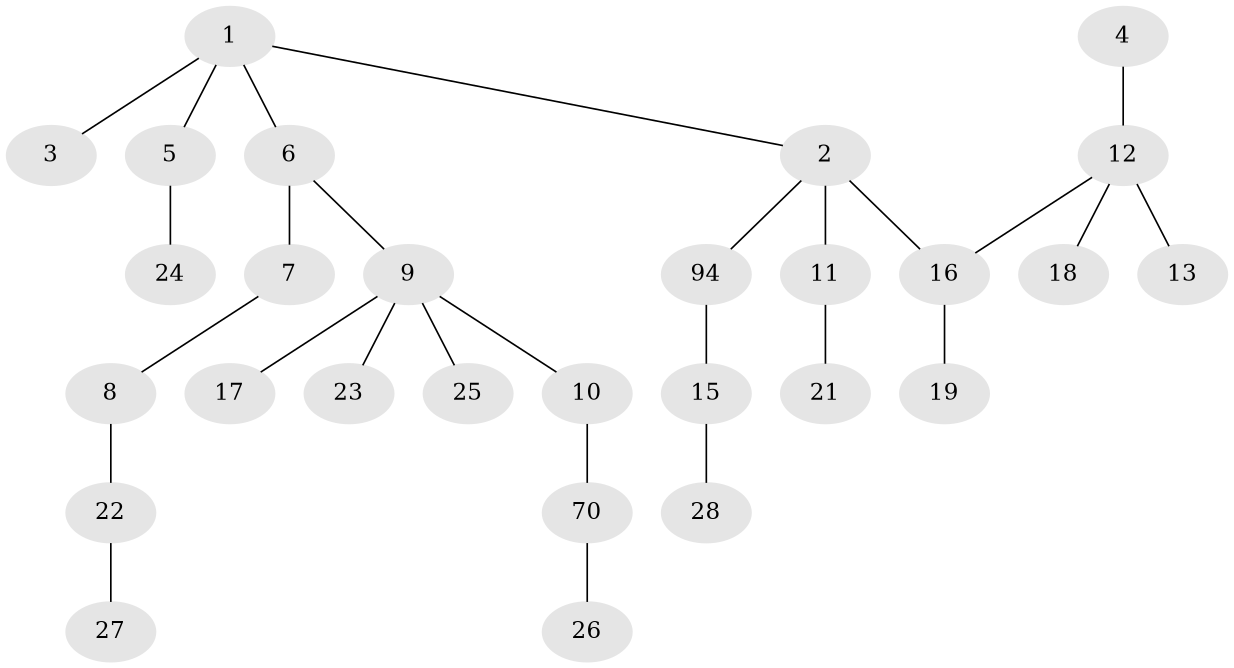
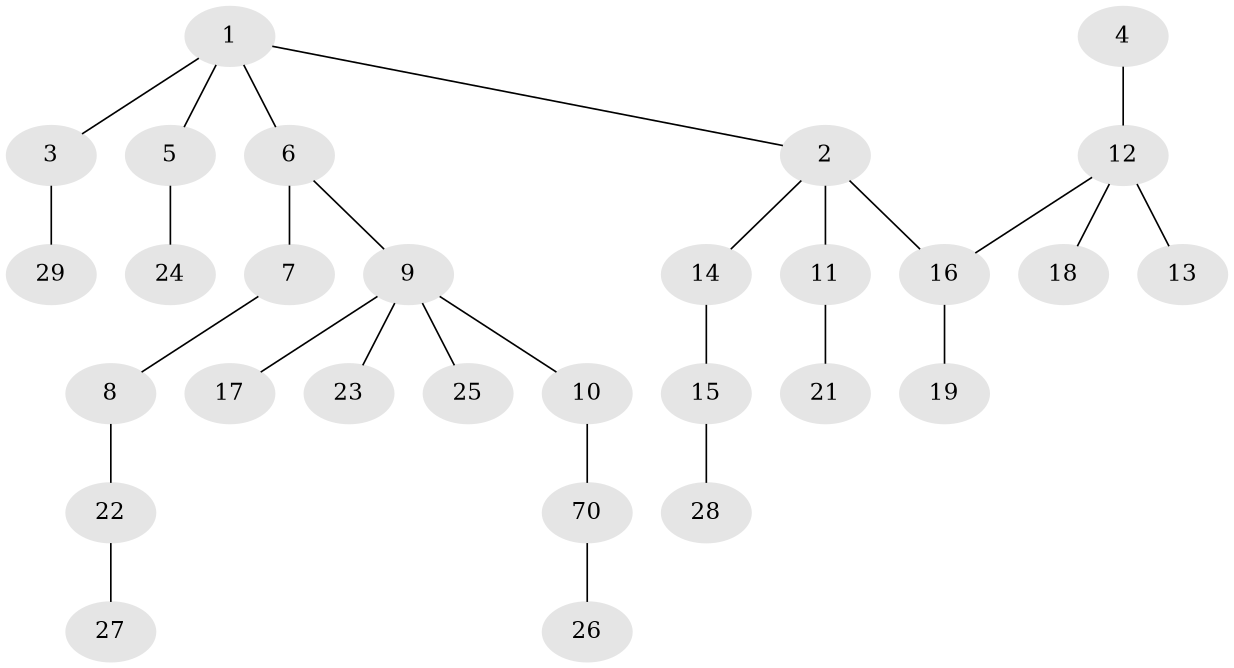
  graph {
    node [color=gray90 style=filled]
    edge [weight=1.0]
    1
    2
    3
    5
    6
    11
-   14 [label=94]
+   14
    16
+   29
    24
    7
    9
    4
    12
    21
    15
    13
    18
    8
    10
    17
    23
    25
    22
    27
    n26 [label=70]
    26
    19
    28
    1 -- 2
    1 -- 3
    1 -- 5
    1 -- 6
    2 -- 11
    2 -- 14
    2 -- 16 [weight=2.0]
+   3 -- 29
    5 -- 24
    6 -- 7
    6 -- 9
    11 -- 21
    14 -- 15
    16 -- 19
    7 -- 8
    9 -- 10
    9 -- 17
    9 -- 23
    9 -- 25
    4 -- 12
    12 -- 16
    12 -- 13 [weight=2.0]
    12 -- 18
    15 -- 28
    8 -- 22 [weight=2.0]
    10 -- n26
    22 -- 27
    n26 -- 26
  }
